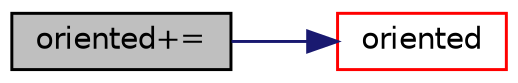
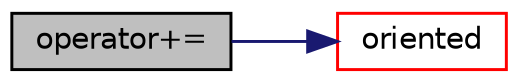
  digraph {
    rankdir=LR
    node [fontname=Helvetica fontsize=10 shape=record]
-   n1 [color=black fillcolor=grey75 fontcolor=black height=0.2 label="oriented+=" style=filled width=0.4]
+   n1 [color=black fillcolor=grey75 fontcolor=black height=0.2 label="operator+=" style=filled width=0.4]
    n2 [color=red height=0.2 label=oriented width=0.4]
    n1 -> n2 [color=midnightblue fontname=Helvetica fontsize=10 labelfontname=Helvetica labelfontsize=10 style=solid]
  }
